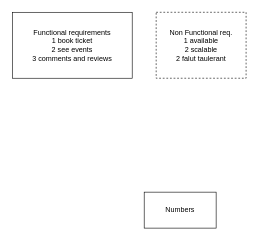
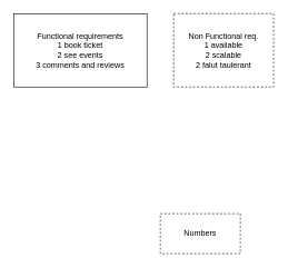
  <mxCell id="0" />
  <mxCell id="1" parent="0" />
  <mxCell id="2" value="Functional requirements&lt;br&gt;1 book ticket&lt;br&gt;2 see events&lt;br&gt;3 comments and reviews" style="rounded=0;whiteSpace=wrap;html=1;" vertex="1" parent="1"><mxGeometry x="20" y="20" width="200" height="110" as="geometry" /></mxCell>
  <mxCell id="3" value="Non Functional req.&lt;br&gt;1 available&lt;br&gt;2 scalable&lt;br&gt;2 falut taulerant" style="rounded=0;whiteSpace=wrap;html=1;dashed=1;" vertex="1" parent="1"><mxGeometry x="260" y="20" width="150" height="110" as="geometry" /></mxCell>
- <mxCell id="4" value="Numbers" style="rounded=0;whiteSpace=wrap;html=1;" vertex="1" parent="1"><mxGeometry x="240" y="320" width="120" height="60" as="geometry" /></mxCell>
+ <mxCell id="4" value="Numbers" style="rounded=0;whiteSpace=wrap;html=1;dashed=1;" vertex="1" parent="1"><mxGeometry x="240" y="320" width="120" height="60" as="geometry" /></mxCell>
